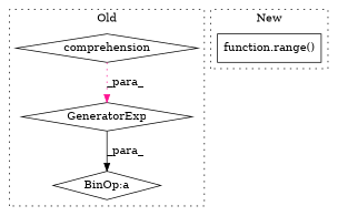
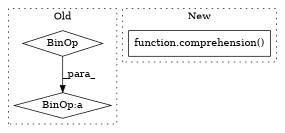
  digraph {
    node [l=3 shape=diamond]
-   n1 [a=55 l=148 label=GeneratorExp s=11742]
-   n2 [a=45 label=comprehension s=11840]
+   n1 [a=55 l=148 label=BinOp s=11742]
    n3 [a=82 label="BinOp:a" s=12658]
-   n4 [a=75 l="6,1" label="function.range()" s="15937,15960" shape=box]
+   n4 [a=75 l="6,1" label="function.comprehension()" s="15937,15960" shape=box]
    subgraph cluster_1 {
      label=Old
      style=dotted
      n1
-     n2
      n3
    }
    subgraph cluster_2 {
      label=New
      style=dotted
      n4
    }
    n1 -> n3 [color=black label=_para_ style=solid]
-   n2 -> n1 [color=deeppink label=_para_ style=dotted]
  }
